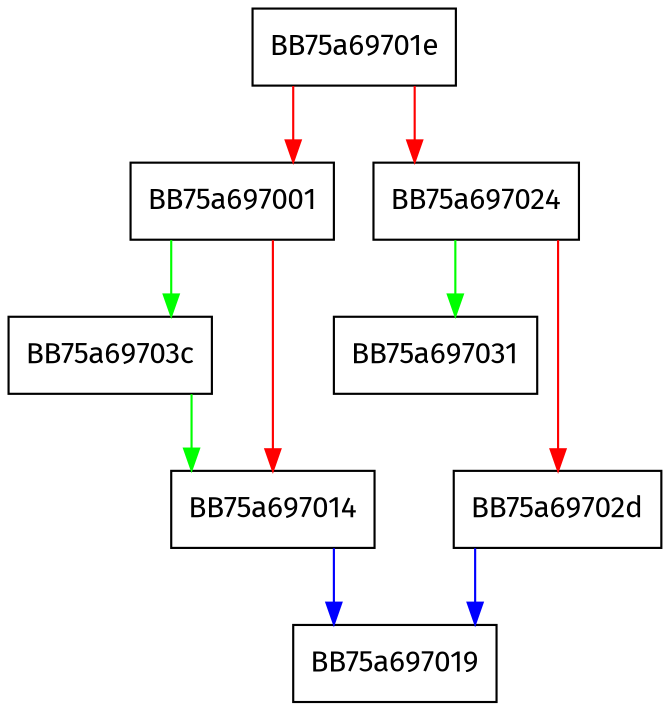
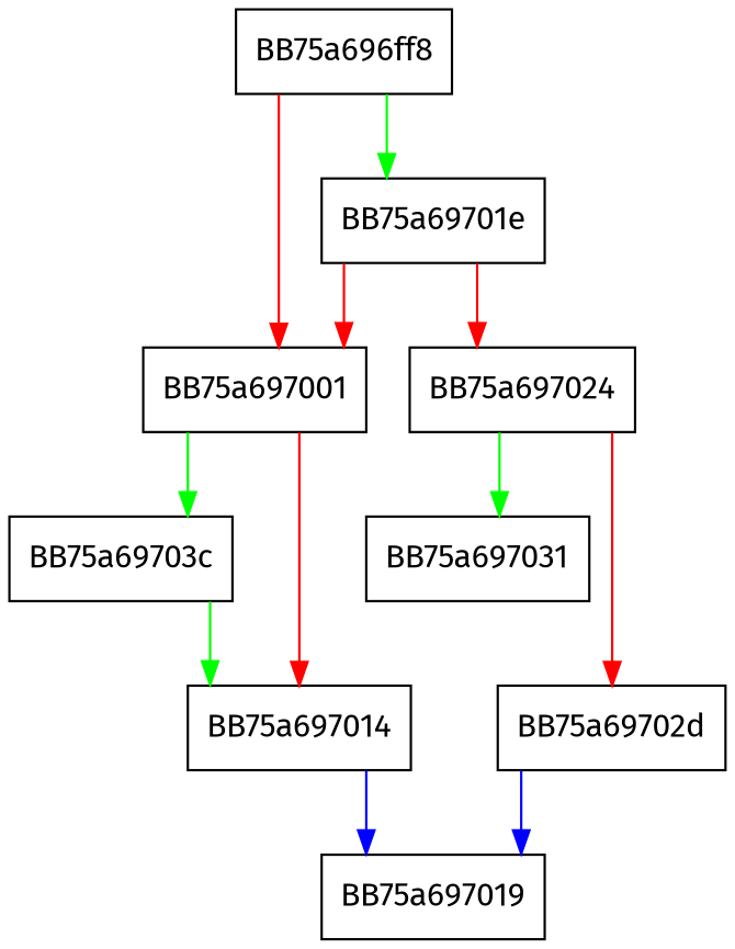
  digraph {
    fontname="Fira Sans"
    splines=ortho
    node [fontname="Fira Sans" shape=box]
    edge [color=red fontname="Fira Sans"]
+   BB75a696ff8
    BB75a69701e
    BB75a697001
    BB75a697024
    BB75a69703c
    BB75a697014
    BB75a697031
    BB75a69702d
    BB75a697019
+   BB75a696ff8 -> BB75a69701e [color=green]
+   BB75a696ff8 -> BB75a697001
    BB75a69701e -> BB75a697001
    BB75a69701e -> BB75a697024
    BB75a697001 -> BB75a69703c [color=green]
    BB75a697001 -> BB75a697014
    BB75a697024 -> BB75a697031 [color=green]
    BB75a697024 -> BB75a69702d
    BB75a69703c -> BB75a697014 [color=green]
    BB75a697014 -> BB75a697019 [color=blue]
    BB75a69702d -> BB75a697019 [color=blue]
  }
